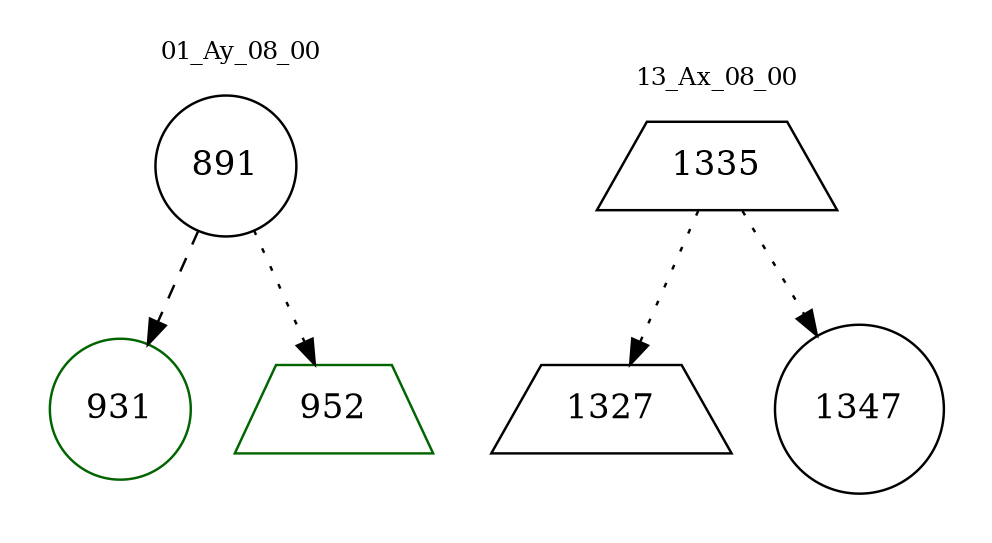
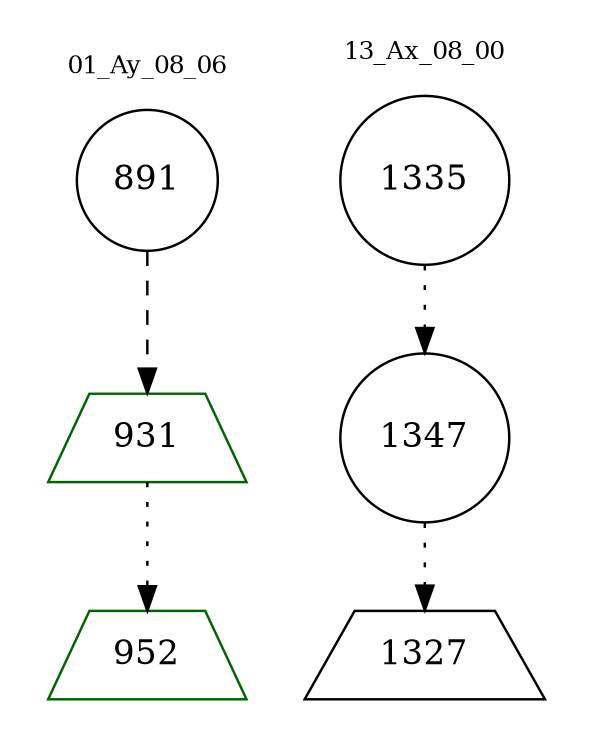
  digraph {
    node [color=black shape=trapezium]
    edge [color=black style=dotted]
-   n1 [color=darkgreen label=931 shape=circle]
+   n1 [color=darkgreen label=931]
    n2 [label=891 shape=circle]
    n3 [color=darkgreen label=952]
-   n4 [label=1335]
+   n4 [label=1335 shape=circle]
    n5 [label=1327]
    n6 [label=1347 shape=circle]
    subgraph cluster_1 {
      color=white
      fontsize=10
-     label="01_Ay_08_00"
+     label="01_Ay_08_06"
      n1
      n2
      n3
    }
    subgraph cluster_2 {
      color=white
      fontsize=10
      label="13_Ax_08_00"
      n4
      n5
      n6
    }
-   n2 -> n3
+   n1 -> n3
    n2 -> n1 [style=dashed]
-   n4 -> n5
+   n6 -> n5
    n4 -> n6
  }
